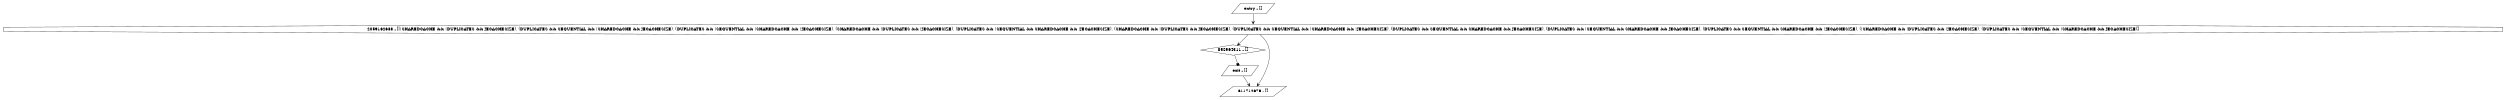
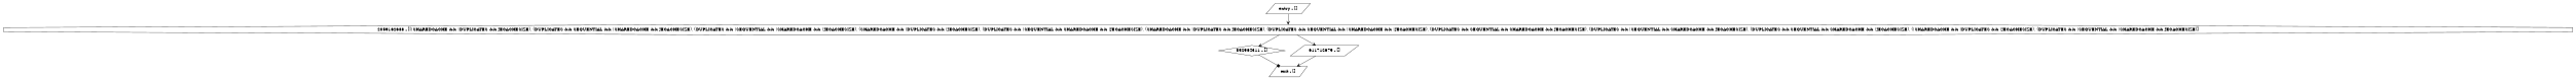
  digraph {
    node [shape=parallelogram]
    edge [arrowhead=vee]
    n1 [label="entry - []"]
    n2 [label="2059162688 - [(!SHAREDCACHE && !DUPLICATES && JECACHESIZE), (DUPLICATES && SEQUENTIAL && !SHAREDCACHE && JECACHESIZE), (DUPLICATES && !SEQUENTIAL && !SHAREDCACHE && !JECACHESIZE), (SHAREDCACHE && !DUPLICATES && !JECACHESIZE), (DUPLICATES && !SEQUENTIAL && SHAREDCACHE && !JECACHESIZE), (SHAREDCACHE && !DUPLICATES && JECACHESIZE), (DUPLICATES && SEQUENTIAL && !SHAREDCACHE && !JECACHESIZE), (DUPLICATES && SEQUENTIAL && SHAREDCACHE && JECACHESIZE), (DUPLICATES && !SEQUENTIAL && SHAREDCACHE && JECACHESIZE), (DUPLICATES && SEQUENTIAL && SHAREDCACHE && !JECACHESIZE), (!SHAREDCACHE && !DUPLICATES && !JECACHESIZE), (DUPLICATES && !SEQUENTIAL && !SHAREDCACHE && JECACHESIZE)]" shape=octagon]
    n3 [label="852964311 - []" shape=diamond]
    n4 [label="611712679 - []"]
    n5 [label="exit - []"]
    n1 -> n2
    n2 -> n3
    n2 -> n4
    n3 -> n5 [arrowhead=box]
-   n5 -> n4
+   n4 -> n5
  }
